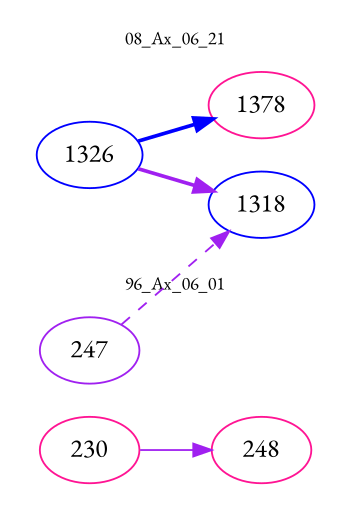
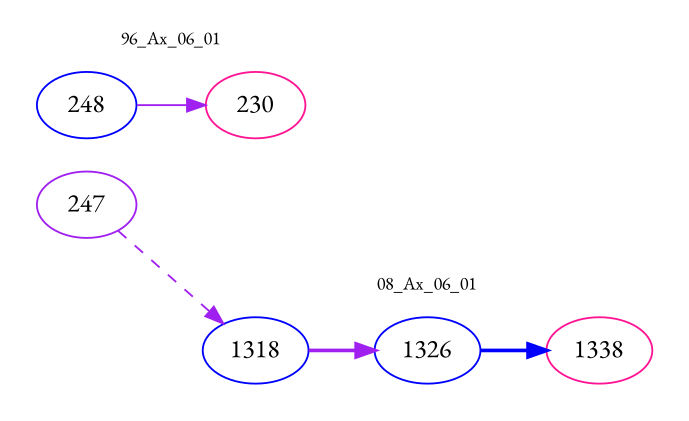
  digraph {
    fontname="EB Garamond"
    rankdir=LR
    node [color=blue fontname="EB Garamond"]
    edge [color=purple fontname="EB Garamond" style=bold]
    n1 [label=1318]
    n2 [label=1326]
-   n3 [color=deeppink label=1378]
+   n3 [color=deeppink label=1338]
    n4 [color=purple label=247]
-   n5 [color=deeppink label=248]
+   n5 [label=248]
    n6 [color=deeppink label=230]
    subgraph cluster_1 {
      color=white
      fontsize=10
-     label="08_Ax_06_21"
+     label="08_Ax_06_01"
      n1
      n2
      n3
    }
    subgraph cluster_2 {
      color=white
      fontsize=10
      label="96_Ax_06_01"
      n4
      n5
      n6
    }
-   n2 -> n1
+   n1 -> n2
    n2 -> n3 [color=blue]
    n4 -> n1 [style=dashed]
-   n6 -> n5 [style=solid]
+   n5 -> n6 [style=solid]
  }
